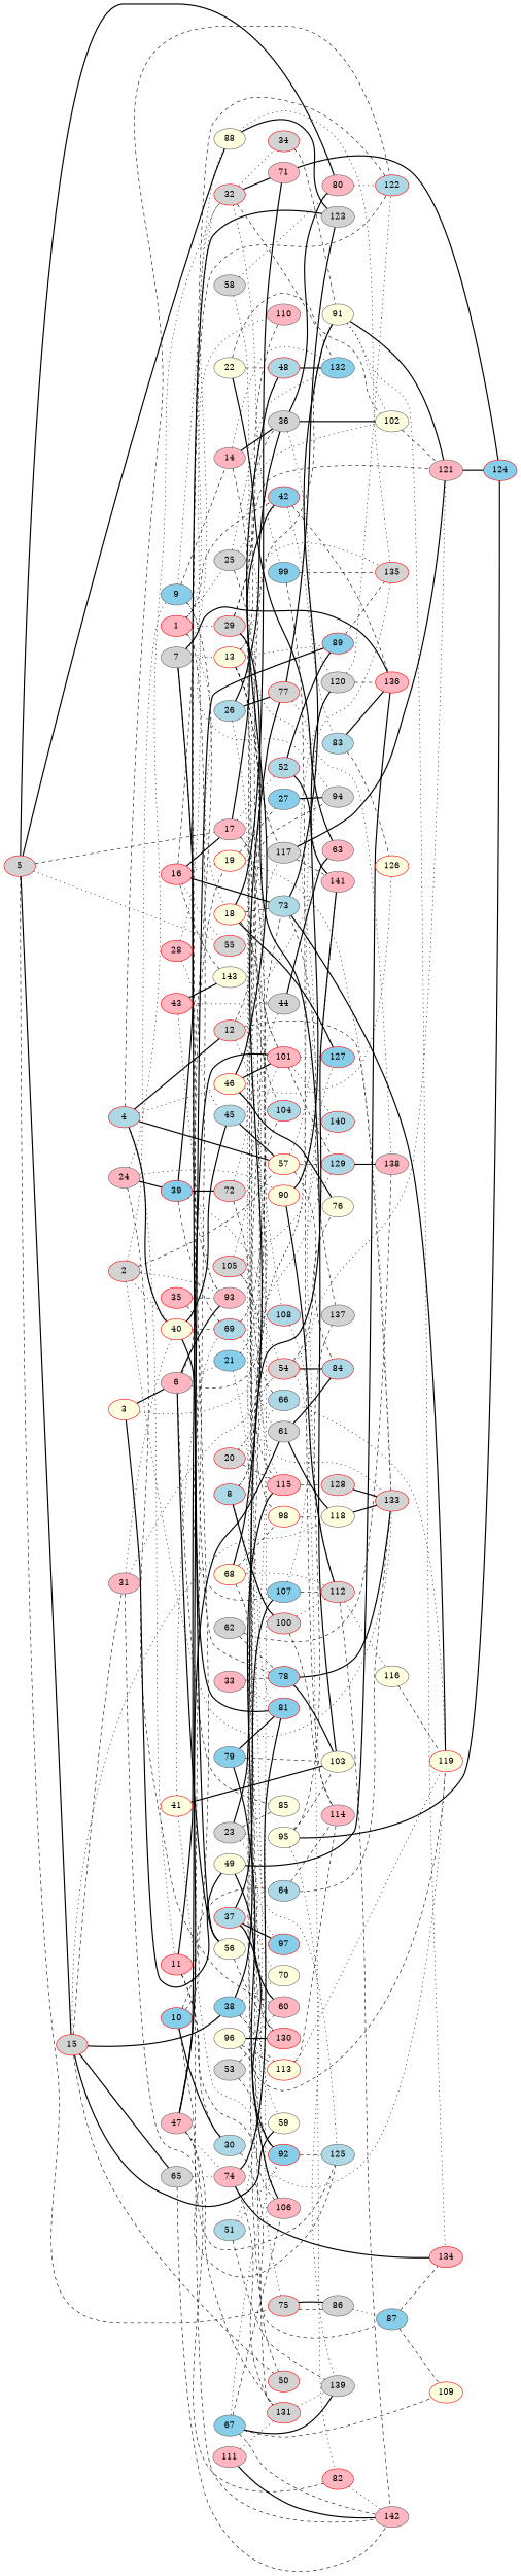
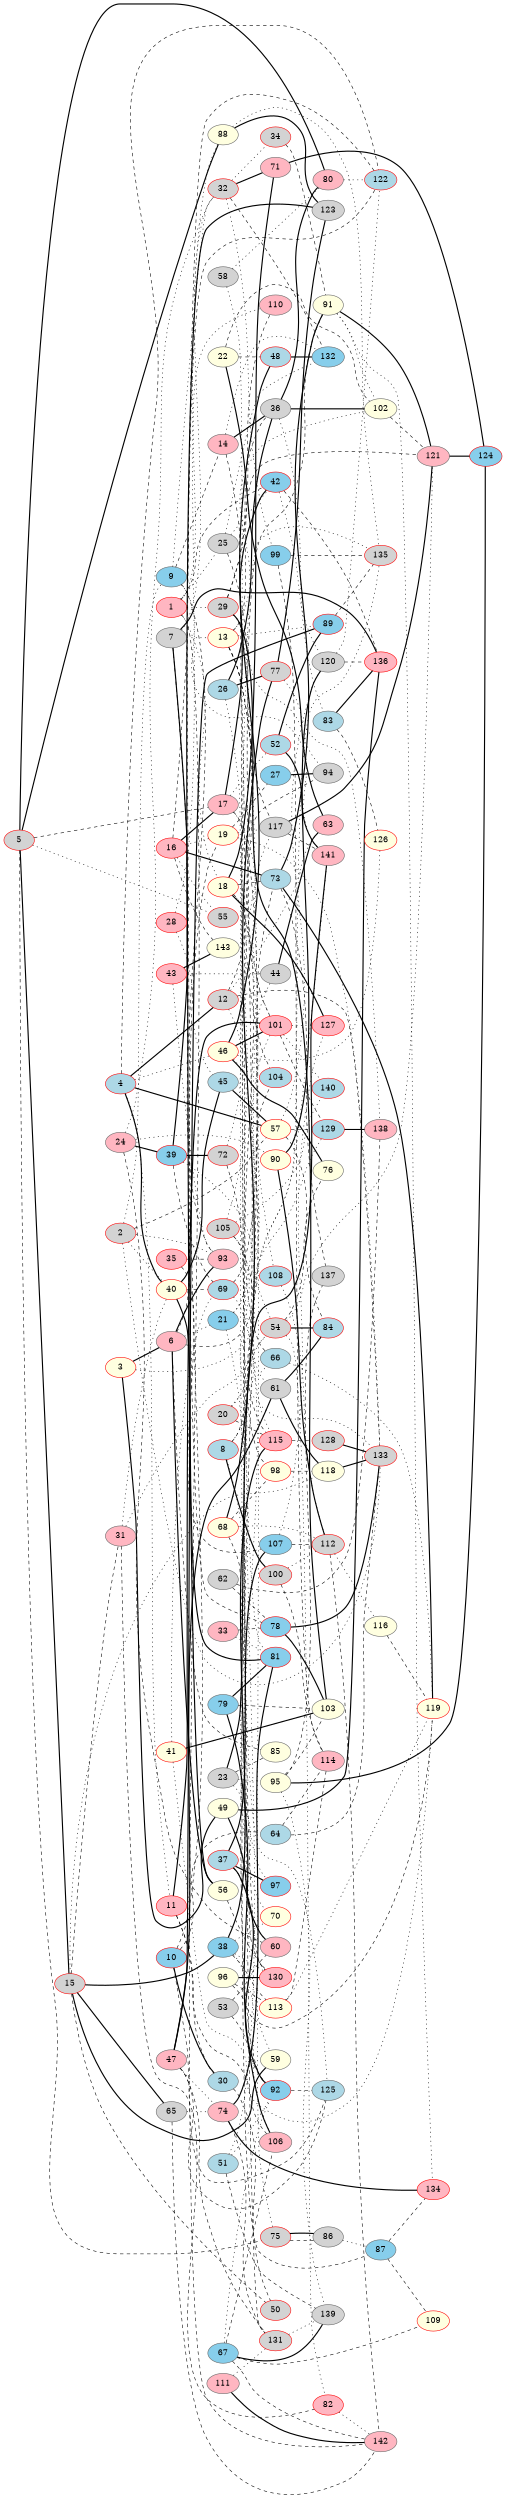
  graph {
    rankdir=LR
    node [color=gray40 fillcolor=lightgrey style=filled]
    edge [style=dashed]
    1 [color=red fillcolor=lightpink]
    18 [color=red fillcolor=lightyellow]
    25
    29 [color=red]
    42 [color=red fillcolor=skyblue]
    110 [fillcolor=lightpink]
    142 [fillcolor=lightpink]
    73 [fillcolor=lightblue]
    66 [fillcolor=lightblue]
    71 [fillcolor=lightpink]
    108 [color=red fillcolor=lightblue]
-   127 [color=red fillcolor=skyblue]
+   127 [color=red fillcolor=lightpink]
    132 [fillcolor=skyblue]
    117
    75 [color=red]
    94
    36
    103 [fillcolor=lightyellow]
    136 [color=red fillcolor=lightpink]
    120
    2 [color=red]
    9 [fillcolor=skyblue]
    40 [color=red fillcolor=lightyellow]
    57 [color=red fillcolor=lightyellow]
    93 [fillcolor=lightpink]
    133 [color=red]
    32 [color=red]
    141 [fillcolor=lightpink]
    14 [fillcolor=lightpink]
    45 [fillcolor=lightblue]
    81 [color=red fillcolor=skyblue]
    69 [color=red fillcolor=lightblue]
    129 [color=red fillcolor=lightblue]
    84 [color=red fillcolor=lightblue]
    3 [color=red fillcolor=lightyellow]
    6 [fillcolor=lightpink]
    49 [fillcolor=lightyellow]
    122 [color=red fillcolor=lightblue]
    21 [fillcolor=skyblue]
    56 [fillcolor=lightyellow]
    85 [fillcolor=lightyellow]
    104 [color=red fillcolor=lightblue]
    60 [fillcolor=lightpink]
    138 [fillcolor=lightpink]
    4 [color=red fillcolor=lightblue]
    11 [color=red fillcolor=lightpink]
    12 [color=red]
    46 [color=red fillcolor=lightyellow]
    30 [fillcolor=lightblue]
    101 [color=red fillcolor=lightpink]
    106 [fillcolor=lightpink]
    61
    63 [fillcolor=lightpink]
    115 [color=red fillcolor=lightpink]
    48 [color=red fillcolor=lightblue]
    76 [fillcolor=lightyellow]
    126 [color=red fillcolor=lightyellow]
    5 [color=red]
    15 [color=red]
    17 [fillcolor=lightpink]
    55 [color=red]
    80 [fillcolor=lightpink]
    88 [fillcolor=lightyellow]
    31 [fillcolor=lightpink]
    38 [fillcolor=skyblue]
    50 [color=red]
    59 [fillcolor=lightyellow]
    65
    118 [fillcolor=lightyellow]
    52 [color=red fillcolor=lightblue]
    92 [color=red fillcolor=skyblue]
    86
    123
    135 [color=red]
    44
    130 [color=red fillcolor=lightpink]
    7
    13 [color=red fillcolor=lightyellow]
    78 [color=red fillcolor=skyblue]
    89 [color=red fillcolor=skyblue]
    102 [fillcolor=lightyellow]
    121 [fillcolor=lightpink]
    34 [color=red]
    99 [fillcolor=skyblue]
    8 [color=red fillcolor=lightblue]
-   70 [fillcolor=lightyellow]
+   70 [color=red fillcolor=lightyellow]
    91 [fillcolor=lightyellow]
    100 [color=red]
    134 [color=red fillcolor=lightpink]
    114 [fillcolor=lightpink]
    112 [color=red]
    131 [color=red]
    10 [color=red fillcolor=skyblue]
    19 [color=red fillcolor=lightyellow]
    64 [fillcolor=lightblue]
    125 [fillcolor=lightblue]
    27 [fillcolor=skyblue]
    140 [color=red fillcolor=lightblue]
    124 [color=red fillcolor=skyblue]
    83 [fillcolor=lightblue]
    139
    54 [color=red]
    82 [color=red fillcolor=lightpink]
    113 [color=red fillcolor=lightyellow]
    74 [fillcolor=lightpink]
    16 [color=red fillcolor=lightpink]
    143 [fillcolor=lightyellow]
    119 [color=red fillcolor=lightyellow]
    137
    20 [color=red]
    128 [color=red]
    22 [fillcolor=lightyellow]
    23
    95 [fillcolor=lightyellow]
    24 [fillcolor=lightpink]
    39 [color=red fillcolor=skyblue]
    90 [color=red fillcolor=lightyellow]
    72 [color=red]
    26 [fillcolor=lightblue]
    77 [color=red]
    28 [color=red fillcolor=lightpink]
    33 [fillcolor=lightpink]
    35 [color=red fillcolor=lightpink]
    107 [fillcolor=skyblue]
    37 [color=red fillcolor=lightblue]
    97 [color=red fillcolor=skyblue]
    98 [color=red fillcolor=lightyellow]
    41 [color=red fillcolor=lightyellow]
    43 [color=red fillcolor=lightpink]
    47 [fillcolor=lightpink]
    51 [fillcolor=lightblue]
    53
    58
    62
    67 [fillcolor=skyblue]
    109 [color=red fillcolor=lightyellow]
    68 [color=red fillcolor=lightyellow]
    87 [fillcolor=skyblue]
    116 [fillcolor=lightyellow]
    79 [fillcolor=skyblue]
    96 [fillcolor=lightyellow]
    105 [color=red]
    111 [fillcolor=lightpink]
    1 -- 18 [style=dotted]
    1 -- 25 [style=dotted]
    1 -- 29 [style=dotted]
    1 -- 42
    1 -- 110 [style=dotted]
    1 -- 142
    18 -- 73
    18 -- 66
    18 -- 71 [style=bold]
    18 -- 108 [style=dotted]
    18 -- 127 [style=bold]
    25 -- 42 [style=dotted]
    25 -- 132 [style=dotted]
    25 -- 117
    29 -- 110
    29 -- 75 [style=dotted]
    29 -- 94 [style=dotted]
    29 -- 36
    29 -- 103 [style=bold]
    42 -- 136
    42 -- 120 [style=dotted]
    73 -- 91 [style=bold]
    73 -- 119 [style=bold]
    73 -- 137
    66 -- 119 [style=dotted]
    71 -- 124 [style=bold]
    108 -- 112 [style=dotted]
    117 -- 141
    117 -- 121 [style=bold]
    75 -- 86
    75 -- 86 [style=bold]
    36 -- 80 [style=bold]
    36 -- 102 [style=bold]
    36 -- 83 [style=dotted]
    120 -- 136
    120 -- 122 [style=dotted]
    2 -- 9 [style=dotted]
    2 -- 40 [style=dotted]
    2 -- 57
    2 -- 93 [style=dotted]
    2 -- 133 [style=dotted]
    9 -- 93
    9 -- 32 [style=dotted]
    9 -- 141 [style=dotted]
    9 -- 14
    40 -- 45 [style=bold]
    40 -- 81 [style=bold]
    40 -- 69
    57 -- 120 [style=dotted]
    57 -- 129
    57 -- 84
    32 -- 71 [style=bold]
    32 -- 132
    32 -- 34 [style=dotted]
    32 -- 99 [style=dotted]
    14 -- 132 [style=dotted]
    14 -- 36 [style=bold]
    14 -- 131
    45 -- 57 [style=bold]
    69 -- 73
    69 -- 97 [style=dotted]
    129 -- 138 [style=bold]
    3 -- 129 [style=dotted]
    3 -- 6 [style=bold]
    3 -- 49 [style=bold]
    6 -- 93 [style=bold]
    6 -- 122
    6 -- 21 [style=dotted]
    6 -- 56 [style=bold]
    6 -- 85
    6 -- 104
    49 -- 136 [style=bold]
    49 -- 60 [style=bold]
    21 -- 101 [style=dotted]
    21 -- 59 [style=dotted]
    21 -- 44 [style=dotted]
    56 -- 130
    4 -- 40 [style=bold]
    4 -- 57 [style=bold]
    4 -- 122
    4 -- 11 [style=dotted]
    4 -- 12 [style=bold]
    4 -- 46 [style=dotted]
    11 -- 30
    11 -- 101 [style=bold]
    11 -- 106
    12 -- 94
    12 -- 133
    12 -- 61 [style=dotted]
    12 -- 63 [style=dotted]
    46 -- 101 [style=bold]
    46 -- 115 [style=dotted]
    46 -- 48 [style=bold]
    46 -- 76 [style=bold]
    46 -- 126 [style=dotted]
    30 -- 50
    101 -- 127 [style=dotted]
    101 -- 129
    101 -- 140 [style=dotted]
    61 -- 84 [style=bold]
    61 -- 118 [style=bold]
    115 -- 128
    48 -- 132 [style=bold]
    5 -- 75
    5 -- 15 [style=bold]
    5 -- 17
    5 -- 55 [style=dotted]
    5 -- 80 [style=bold]
    5 -- 88 [style=bold]
    15 -- 31
    15 -- 38 [style=bold]
    15 -- 50
    15 -- 59 [style=bold]
    15 -- 65 [style=bold]
    15 -- 118 [style=dotted]
    17 -- 42 [style=bold]
    17 -- 101 [style=dotted]
    17 -- 52 [style=dotted]
    17 -- 92
    80 -- 122 [style=dotted]
    88 -- 123 [style=bold]
    88 -- 135 [style=dotted]
    31 -- 40 [style=dotted]
    31 -- 54 [style=dotted]
    31 -- 82
    38 -- 106 [style=dotted]
    38 -- 115 [style=bold]
    38 -- 130 [style=dotted]
    38 -- 70 [style=dotted]
    38 -- 113
    65 -- 142
    65 -- 74 [style=dotted]
    118 -- 133 [style=bold]
    52 -- 141 [style=bold]
    52 -- 89 [style=bold]
    92 -- 125
    86 -- 87 [style=dotted]
    44 -- 63 [style=bold]
    7 -- 136 [style=bold]
    7 -- 32 [style=dotted]
    7 -- 56 [style=bold]
    7 -- 13 [style=dotted]
    7 -- 78
    13 -- 104
    13 -- 101
    13 -- 130
    13 -- 89 [style=dotted]
    13 -- 102 [style=dotted]
    13 -- 121
    78 -- 103 [style=bold]
    78 -- 133 [style=bold]
    89 -- 135
    102 -- 121
    121 -- 124 [style=bold]
    34 -- 91
    99 -- 135
    99 -- 114
    8 -- 141 [style=dotted]
    8 -- 70 [style=dotted]
    8 -- 91
    8 -- 100 [style=bold]
    91 -- 102 [style=dotted]
    91 -- 121 [style=bold]
    91 -- 134 [style=dotted]
    100 -- 114
    100 -- 112 [style=dotted]
    112 -- 142
    112 -- 116 [style=dotted]
    131 -- 139 [style=dotted]
    10 -- 30 [style=bold]
    10 -- 19
    10 -- 64
    10 -- 125
    19 -- 117 [style=dotted]
    19 -- 133 [style=dotted]
    19 -- 27
    64 -- 133
    64 -- 114
    27 -- 94 [style=bold]
    83 -- 136 [style=bold]
    83 -- 126
    54 -- 84 [style=bold]
    54 -- 76
    54 -- 121 [style=dotted]
    54 -- 82 [style=dotted]
    82 -- 142 [style=dotted]
    113 -- 114
    113 -- 119 [style=dotted]
    74 -- 81 [style=bold]
    74 -- 134 [style=bold]
    74 -- 131
    16 -- 73 [style=bold]
    16 -- 122
    16 -- 17 [style=bold]
    16 -- 55 [style=dotted]
    16 -- 19 [style=dotted]
    16 -- 143
    20 -- 66 [style=dotted]
    20 -- 115
    20 -- 54 [style=dotted]
    128 -- 133 [style=bold]
    22 -- 63 [style=bold]
    22 -- 48
    22 -- 102
    23 -- 141 [style=bold]
    23 -- 85
    23 -- 60 [style=dotted]
    23 -- 95 [style=dotted]
    95 -- 103
    95 -- 124 [style=bold]
    95 -- 139 [style=dotted]
    95 -- 137
    24 -- 32 [style=dotted]
    24 -- 60
    24 -- 39 [style=bold]
    24 -- 90 [style=dotted]
    39 -- 69
    39 -- 123 [style=bold]
    39 -- 54 [style=dotted]
    39 -- 72 [style=bold]
    90 -- 120 [style=bold]
    90 -- 112 [style=bold]
    72 -- 135 [style=dotted]
    72 -- 98
    26 -- 36 [style=bold]
    26 -- 125 [style=dotted]
    26 -- 77 [style=bold]
    77 -- 138 [style=dotted]
    77 -- 123 [style=bold]
    28 -- 45 [style=dotted]
    28 -- 88 [style=dotted]
    33 -- 81 [style=dotted]
    33 -- 78
    35 -- 93
    35 -- 107
    107 -- 127 [style=dotted]
    107 -- 112
    37 -- 92 [style=bold]
    37 -- 130
    37 -- 107 [style=bold]
    37 -- 97 [style=bold]
    98 -- 118
    41 -- 103 [style=bold]
    41 -- 69 [style=dotted]
    41 -- 119 [style=dotted]
    43 -- 93 [style=dotted]
    43 -- 44 [style=dotted]
    43 -- 143 [style=bold]
    47 -- 61 [style=bold]
    47 -- 89 [style=bold]
    47 -- 131
    47 -- 125
    47 -- 74 [style=dotted]
    51 -- 92 [style=dotted]
    51 -- 135 [style=dotted]
    51 -- 139
    53 -- 60
    53 -- 92
    58 -- 81 [style=dotted]
    58 -- 80 [style=dotted]
    62 -- 138
    62 -- 78
    67 -- 142
    67 -- 106
    67 -- 92 [style=dotted]
    67 -- 139 [style=bold]
    67 -- 109
    68 -- 112 [style=dotted]
    68 -- 77 [style=bold]
    68 -- 98
    68 -- 87
    87 -- 134
    87 -- 109
    116 -- 119
    79 -- 103
    79 -- 81 [style=bold]
    79 -- 106 [style=bold]
    96 -- 130 [style=bold]
    96 -- 113
    96 -- 119
    105 -- 117 [style=dotted]
    105 -- 133 [style=dotted]
    105 -- 115
    105 -- 140 [style=dotted]
    111 -- 142 [style=bold]
    111 -- 131 [style=dotted]
  }
